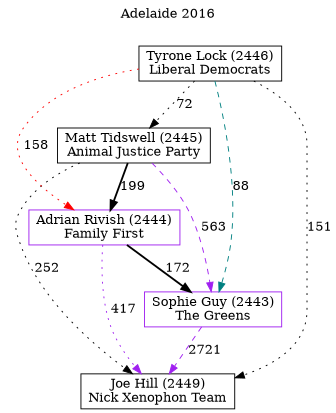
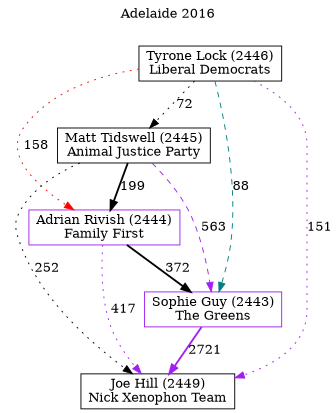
  digraph {
    label="Adelaide 2016"
    labelloc=t
    mclimit=10
    node [color=black shape=box]
    edge [color=black style=dotted]
    n1 [label="Joe Hill (2449)\nNick Xenophon Team"]
    n2 [color=purple label="Sophie Guy (2443)\nThe Greens"]
    n3 [color=purple label="Adrian Rivish (2444)\nFamily First"]
    n4 [label="Matt Tidswell (2445)\nAnimal Justice Party"]
    n5 [label="Tyrone Lock (2446)\nLiberal Democrats"]
-   n2 -> n1 [color=purple label=2721 style=dashed]
+   n2 -> n1 [color=purple label=2721 style=bold]
    n3 -> n1 [color=purple label=417]
-   n3 -> n2 [label=172 style=bold]
+   n3 -> n2 [label=372 style=bold]
    n4 -> n1 [label=252]
    n4 -> n2 [color=purple label=563 style=dashed]
    n4 -> n3 [label=199 style=bold]
-   n5 -> n1 [label=151]
+   n5 -> n1 [color=purple label=151]
    n5 -> n2 [color=teal label=88 style=dashed]
    n5 -> n3 [color=red label=158]
    n5 -> n4 [label=72]
  }
